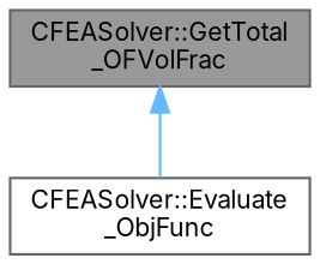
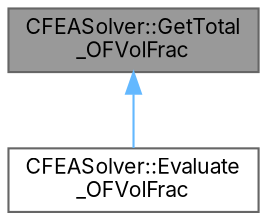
  digraph {
    rankdir=TB
    fontname=Inter
    node [fontname=Inter fontsize=10 shape=box style=filled]
    n1 [color=gray40 fillcolor=grey60 fontcolor=black height=0.2 label="CFEASolver::GetTotal\l_OFVolFrac" width=0.4]
-   n2 [color=grey40 fillcolor=white height=0.2 label="CFEASolver::Evaluate\l_ObjFunc" width=0.4]
+   n2 [color=grey40 fillcolor=white height=0.2 label="CFEASolver::Evaluate\l_OFVolFrac" width=0.4]
    n1 -> n2 [color=steelblue1 dir=back fontname=Inter fontsize=10 labelfontname=Helvetica labelfontsize=10 style=solid]
  }
